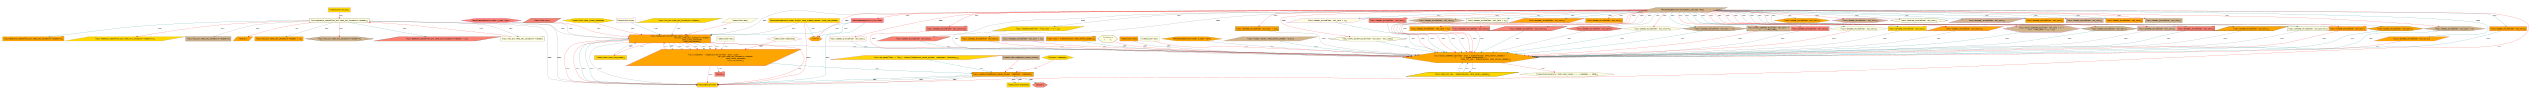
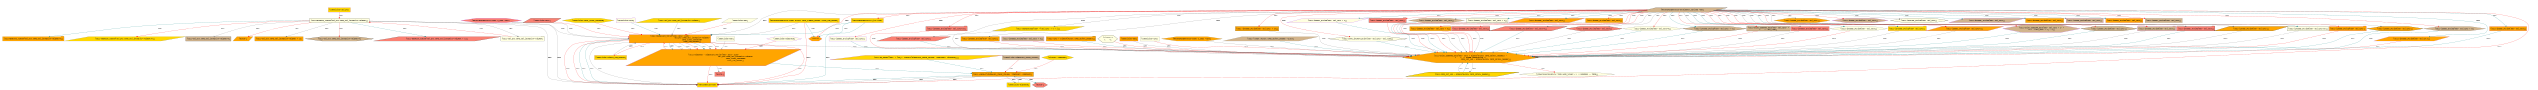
  digraph {
    fontname="Courier Prime"
    node [color=black fillcolor=orange fontname="Courier Prime" shape=box style=filled]
    edge [arrowhead=diamond color=red fontname="Courier Prime"]
    n1 [color=purple label="(Call,signature_verify(ndo, pptr, plen,\n                                            obj_ptr.rsvp_obj_integrity->digest,\n                                            rsvp_clear_checksum,\n                                            rsvp_com_header))"]
    n2 [color=purple label="(Call,sigcheck = signature_verify(ndo, pptr, plen,\n                                            obj_ptr.rsvp_obj_integrity->digest,\n                                            rsvp_clear_checksum,\n                                            rsvp_com_header))" shape=parallelogram]
    n3 [color=gray40 label="(Call,print_unknown_data(ndo, tptr + sizeof(struct rsvp_object_header), \"\n\t    \", /* FIXME indentation */\n                               rsvp_obj_len - sizeof(struct rsvp_object_header)))" shape=hexagon]
    n4 [color=purple fillcolor=gold label="(MethodReturn,RET)"]
-   n5 [color=purple fillcolor=gold label="(Identifier,rsvp_com_header)"]
+   n5 [color=purple fillcolor=gold label="(Identifier,sizeof_com_header)"]
    n6 [label="(Call,tok2str(signature_check_values, \"Unknown\", sigcheck))"]
    n7 [color=gray40 fillcolor=salmon label="(Block,)" shape=folder]
    n8 [fillcolor=gold label="(Call,rsvp_obj_len - sizeof(struct rsvp_object_header))" shape=parallelogram]
    n9 [color=gray40 fillcolor=lightyellow label="(ControlStructure,if (ndo->ndo_vflag > 1 || hexdump == TRUE))" shape=hexagon]
    n10 [fillcolor=tan label="(MethodParameterIn,netdissect_options *ndo)" shape=parallelogram]
    n11 [color=gray40 label="(Call,ipaddr_string(ndo, obj_tptr))" shape=hexagon]
    n12 [color=gray40 label="(Call,ipaddr_string(ndo, obj_tptr + 8))"]
    n13 [fillcolor=salmon label="(Call,ip6addr_string(ndo, obj_tptr))"]
    n14 [color=purple fillcolor=tan label="(Call,ipaddr_string(ndo, obj_tptr))" shape=hexagon]
    n15 [fillcolor=salmon label="(Call,ipaddr_string(ndo, obj_tptr+8))" shape=parallelogram]
    n16 [fillcolor=salmon label="(Call,ipaddr_string(ndo, obj_tptr))" shape=hexagon]
    n17 [color=gray40 fillcolor=lightyellow label="(Call,ipaddr_string(ndo, obj_tptr+8))" shape=hexagon]
    n18 [fillcolor=tan label="(Call,ip6addr_string(ndo, obj_tptr + 4))" shape=hexagon]
    n19 [fillcolor=tan label="(Call,print_unknown_data(ndo, obj_tptr, \"\n\t    \", obj_tlen))"]
    n20 [color=gray40 fillcolor=salmon label="(Call,ip6addr_string(ndo, obj_tptr))"]
    n21 [fillcolor=lightyellow label="(Call,ip6addr_string(ndo, obj_tptr))" shape=hexagon]
    n22 [color=gray40 fillcolor=lightyellow label="(Call,ip6addr_string(ndo, obj_tptr))" shape=hexagon]
    n23 [color=purple fillcolor=gold label="(Call,ip6addr_string(ndo, obj_tptr))" shape=folder]
    n24 [color=purple label="(Call,ipaddr_string(ndo, obj_tptr+2))" shape=parallelogram]
    n25 [color=purple fillcolor=tan label="(Call,print_unknown_data(ndo, obj_tptr + 2, \"\n\t\t\", *(obj_tptr + 1) - 2))" shape=hexagon]
    n26 [fillcolor=tan label="(Call,ipaddr_string(ndo, obj_tptr))" shape=hexagon]
    n27 [color=purple fillcolor=tan label="(Call,ip6addr_string(ndo, obj_tptr))" shape=folder]
    n28 [color=purple fillcolor=tan label="(Call,ip6addr_string(ndo, obj_tptr))" shape=parallelogram]
    n29 [fillcolor=salmon label="(Call,ip6addr_string(ndo, obj_tptr))" shape=folder]
    n30 [label="(Call,ipaddr_string(ndo, obj_tptr))" shape=parallelogram]
    n31 [color=gray40 label="(Call,ip6addr_string(ndo, obj_tptr))"]
    n32 [fillcolor=lightyellow label="(Call,ip6addr_string(ndo, obj_tptr+20))"]
    n33 [color=purple label="(Call,ipaddr_string(ndo, obj_tptr))" shape=folder]
    n34 [label="(Call,ipaddr_string(ndo, obj_tptr))" shape=hexagon]
    n35 [color=gray40 fillcolor=tan label="(Call,ipaddr_string(ndo, obj_tptr + 8))" shape=hexagon]
    n36 [color=purple label="(Call,ip6addr_string(ndo, obj_tptr))" shape=parallelogram]
    n37 [color=purple fillcolor=tan label="(Call,ipaddr_string(ndo, obj_tptr))"]
    n38 [color=purple label="(Call,ipaddr_string(ndo, obj_tptr))"]
    n39 [color=purple label="(Call,ipaddr_string(ndo, obj_tptr))"]
    n40 [color=purple fillcolor=lightyellow label="(Call,ipaddr_string(ndo, obj_tptr))"]
    n41 [fillcolor=salmon label="(Call,ip6addr_string(ndo, obj_tptr+20))" shape=folder]
    n42 [color=gray40 fillcolor=tan label="(Call,ipaddr_string(ndo, obj_tptr))"]
    n43 [fillcolor=salmon label="(Call,ipaddr_string(ndo, obj_tptr))" shape=parallelogram]
    n44 [color=gray40 fillcolor=gold label="(Call,safeputchar(ndo, *(obj_tptr + 4 + i)))" shape=parallelogram]
    n45 [label="(Call,ip6addr_string(ndo, obj_tptr))"]
    n46 [label="(Call,ip6addr_string(ndo, obj_tptr + 20))"]
    n47 [fillcolor=lightyellow label="(Call,rsvp_intserv_print(ndo, obj_tptr, obj_tlen))" shape=hexagon]
    n48 [color=purple fillcolor=lightyellow label="(Call,ipaddr_string(ndo, obj_tptr + 4))" shape=parallelogram]
    n49 [fillcolor=salmon label="(Call,ipaddr_string(ndo, obj_tptr))" shape=folder]
    n50 [color=gray40 fillcolor=tan label="(Call,ipaddr_string(ndo, obj_tptr))" shape=hexagon]
    n51 [fillcolor=lightyellow label="(Call,ipaddr_string(ndo, obj_tptr + 4))"]
    n52 [color=purple label="(Call,ip6addr_string(ndo, obj_tptr))" shape=parallelogram]
    n53 [color=gray40 label="(Call,ipaddr_string(ndo, obj_tptr))"]
    1000142 [color=purple shape=hexagon]
-   n55 [color=purple fillcolor=salmon label="(MethodParameterIn,u_int plen)"]
+   n55 [color=purple fillcolor=gold label="(MethodParameterIn,u_int plen)"]
    n56 [color=purple fillcolor=tan label="(Call,ip6addr_string(ndo, obj_tptr + 8))"]
    n57 [color=purple fillcolor=salmon label="(MethodParameterIn,const u_char *pptr)" shape=hexagon]
    n58 [fillcolor=lightyellow label="(Call,EXTRACT_32BITS(obj_ptr.rsvp_obj_integrity->digest))"]
    n59 [color=gray40 label="(Block,)" shape=parallelogram]
    n60 [color=gray40 label="(Call,obj_ptr.rsvp_obj_integrity->digest + 12)"]
    n61 [fillcolor=tan label="(Call,obj_ptr.rsvp_obj_integrity->digest+4)" shape=hexagon]
    n62 [fillcolor=salmon label="(Call,EXTRACT_32BITS(obj_ptr.rsvp_obj_integrity->digest + 12))" shape=parallelogram]
    n63 [fillcolor=lightyellow label="(Call,obj_ptr.rsvp_obj_integrity->digest)" shape=folder]
    n64 [color=gray40 label="(Call,EXTRACT_32BITS(obj_ptr.rsvp_obj_integrity->digest+4))" shape=folder]
    n65 [color=gray40 fillcolor=gold label="(Call,EXTRACT_32BITS(obj_ptr.rsvp_obj_integrity->digest+8))" shape=parallelogram]
    n66 [fillcolor=tan label="(Call,obj_ptr.rsvp_obj_integrity->digest+8)"]
    n67 [color=purple fillcolor=gold label="(MethodParameterIn,const struct rsvp_common_header *rsvp_com_header)"]
    n68 [color=gray40 fillcolor=gold label="(Identifier,sigcheck)"]
    n69 [fillcolor=salmon label="(Block,)" shape=hexagon]
    n70 [color=gray40 fillcolor=gold label="(Call,obj_ptr.rsvp_obj_integrity->digest)" shape=parallelogram]
    n71 [label="(Call,tptr + sizeof(struct rsvp_object_header))" shape=folder]
    n72 [color=gray40 fillcolor=lightyellow label="(Identifier,ndo)" shape=parallelogram]
    n73 [fillcolor=lightyellow label="(Literal,\"\n\t    \")" shape=hexagon]
    n74 [color=purple fillcolor=gold label="(Identifier,obj_ptr)"]
    n75 [color=purple label="(Identifier,ndo)"]
    n76 [color=purple fillcolor=gold label="(Call,ND_PRINT((ndo, \" (%s)\", tok2str(signature_check_values, \"Unknown\", sigcheck))))" shape=parallelogram]
    n77 [fillcolor=salmon label="(Identifier,pptr)" shape=parallelogram]
    n78 [color=gray40 fillcolor=gold label="(Identifier,rsvp_clear_checksum)" shape=hexagon]
    n79 [color=purple fillcolor=lightyellow label="(Identifier,sigcheck)" shape=hexagon]
    n80 [color=gray40 fillcolor=lightyellow label="(Identifier,ndo)"]
    n81 [color=gray40 fillcolor=lightyellow label="(Identifier,tptr)"]
    n82 [color=gray40 label="(MethodParameterIn,const u_char *tptr)" shape=hexagon]
    n83 [color=gray40 fillcolor=tan label="(Identifier,signature_check_values)"]
    n84 [color=purple fillcolor=lightyellow label="(Identifier,plen)" shape=folder]
    n85 [color=gray40 fillcolor=gold label="(Literal,\"Unknown\")" shape=hexagon]
    n86 [color=gray40 fillcolor=tan label="(Call,(const struct rsvp_object_header *)tptr)" shape=parallelogram]
    n1 -> n2 [arrowhead=tee color=teal label="AST: "]
    n1 -> n2 [arrowhead=tee color=gray40 label="DDG: "]
    n1 -> n2 [arrowhead=tee color=gray40 label="DDG: "]
    n1 -> n2 [arrowhead=dot label="DDG: "]
    n1 -> n2 [color=teal label="DDG: "]
    n1 -> n2 [color=gray40 label="DDG: "]
    n1 -> n2 [arrowhead=dot label="DDG: "]
    n1 -> n3 [arrowhead=tee color=gray40 label="DDG: "]
    n1 -> n4 [color=teal label="DDG: "]
    n1 -> n4 [color=teal label="DDG: "]
    n1 -> n4 [label="DDG: "]
    n1 -> n4 [label="DDG: "]
    n1 -> n4 [arrowhead=tee color=gray40 label="DDG: "]
    n1 -> n4 [label="DDG: "]
    n1 -> n5 [arrowhead=tee label="CFG: "]
    n2 -> n1 [arrowhead=tee label="CFG: "]
    n2 -> n4 [label="DDG: "]
    n2 -> n6 [color=teal label="DDG: "]
    n2 -> n7 [color=gray40 label="AST: "]
    n3 -> n8 [color=gray40 label="CFG: "]
    n3 -> n9 [arrowhead=dot label="AST: "]
    n5 -> n1 [arrowhead=dot color=gray40 label="AST: "]
    n6 -> n4 [color=teal label="DDG: "]
    n6 -> n4 [arrowhead=dot color=gray40 label="DDG: "]
    n6 -> n4 [color=gray40 label="DDG: "]
    n6 -> n68 [arrowhead=dot color=gray40 label="CFG: "]
    n6 -> n69 [arrowhead=dot color=teal label="AST: "]
    n8 -> n3 [arrowhead=tee color=gray40 label="AST: "]
    n8 -> n3 [arrowhead=dot color=teal label="DDG: "]
    n10 -> n1 [color=gray40 label="DDG: "]
    n10 -> n3 [arrowhead=dot label="DDG: "]
    n10 -> n4 [arrowhead=dot label="DDG: "]
    n10 -> n11 [arrowhead=tee color=gray40 label="DDG: "]
    n10 -> n12 [arrowhead=dot label="DDG: "]
    n10 -> n13 [arrowhead=tee label="DDG: "]
    n10 -> n14 [label="DDG: "]
    n10 -> n15 [color=gray40 label="DDG: "]
    n10 -> n16 [arrowhead=tee color=gray40 label="DDG: "]
    n10 -> n17 [arrowhead=tee label="DDG: "]
    n10 -> n18 [color=teal label="DDG: "]
    n10 -> n19 [label="DDG: "]
    n10 -> n20 [arrowhead=dot color=gray40 label="DDG: "]
    n10 -> n21 [arrowhead=dot color=gray40 label="DDG: "]
    n10 -> n22 [color=teal label="DDG: "]
    n10 -> n23 [arrowhead=dot color=teal label="DDG: "]
    n10 -> n24 [label="DDG: "]
    n10 -> n25 [label="DDG: "]
    n10 -> n26 [arrowhead=tee label="DDG: "]
    n10 -> n27 [label="DDG: "]
    n10 -> n28 [arrowhead=dot color=teal label="DDG: "]
    n10 -> n29 [color=gray40 label="DDG: "]
    n10 -> n30 [color=gray40 label="DDG: "]
    n10 -> n31 [arrowhead=dot color=teal label="DDG: "]
    n10 -> n32 [color=teal label="DDG: "]
    n10 -> n33 [arrowhead=tee label="DDG: "]
    n10 -> n34 [color=gray40 label="DDG: "]
    n10 -> n35 [arrowhead=tee label="DDG: "]
    n10 -> n36 [arrowhead=tee color=teal label="DDG: "]
    n10 -> n37 [color=gray40 label="DDG: "]
    n10 -> n38 [arrowhead=dot color=teal label="DDG: "]
    n10 -> n39 [arrowhead=tee color=teal label="DDG: "]
    n10 -> n40 [arrowhead=tee label="DDG: "]
    n10 -> n41 [arrowhead=tee label="DDG: "]
    n10 -> n42 [label="DDG: "]
    n10 -> n43 [arrowhead=dot color=gray40 label="DDG: "]
    n10 -> n44 [color=gray40 label="DDG: "]
    n10 -> n45 [arrowhead=dot color=gray40 label="DDG: "]
    n10 -> n46 [arrowhead=dot label="DDG: "]
    n10 -> n47 [arrowhead=dot label="DDG: "]
    n10 -> n48 [arrowhead=tee color=teal label="DDG: "]
    n10 -> n49 [arrowhead=dot label="DDG: "]
    n10 -> n50 [color=gray40 label="DDG: "]
    n10 -> n51 [color=teal label="DDG: "]
    n10 -> n52 [arrowhead=dot color=teal label="DDG: "]
    n10 -> n53 [arrowhead=tee label="DDG: "]
    n10 -> 1000142 [arrowhead=dot label="AST: "]
    n10 -> n55 [arrowhead=dot label="DDG: "]
    n12 -> n3 [arrowhead=dot label="DDG: "]
    n13 -> n3 [arrowhead=dot color=gray40 label="DDG: "]
    n15 -> n3 [arrowhead=dot color=teal label="DDG: "]
    n16 -> n3 [arrowhead=dot color=gray40 label="DDG: "]
    n17 -> n3 [color=teal label="DDG: "]
    n18 -> n3 [arrowhead=tee color=teal label="DDG: "]
    n19 -> n3 [arrowhead=tee label="DDG: "]
    n20 -> n3 [arrowhead=dot color=gray40 label="DDG: "]
    n22 -> n3 [arrowhead=tee label="DDG: "]
    n23 -> n3 [arrowhead=tee color=gray40 label="DDG: "]
    n24 -> n3 [arrowhead=dot color=gray40 label="DDG: "]
    n25 -> n3 [arrowhead=tee color=teal label="DDG: "]
    n26 -> n3 [arrowhead=dot color=teal label="DDG: "]
    n27 -> n3 [color=gray40 label="DDG: "]
    n29 -> n3 [arrowhead=dot color=teal label="DDG: "]
    n30 -> n3 [color=gray40 label="DDG: "]
    n32 -> n3 [arrowhead=tee color=gray40 label="DDG: "]
    n33 -> n3 [label="DDG: "]
    n34 -> n3 [color=teal label="DDG: "]
    n35 -> n3 [color=teal label="DDG: "]
    n36 -> n3 [arrowhead=dot label="DDG: "]
    n39 -> n3 [arrowhead=tee color=teal label="DDG: "]
    n40 -> n3 [arrowhead=dot color=teal label="DDG: "]
    n41 -> n3 [arrowhead=tee label="DDG: "]
    n43 -> n3 [color=teal label="DDG: "]
    n44 -> n3 [arrowhead=dot color=gray40 label="DDG: "]
    n45 -> n3 [arrowhead=dot label="DDG: "]
    n46 -> n3 [arrowhead=dot color=gray40 label="DDG: "]
    n47 -> n3 [color=teal label="DDG: "]
    n48 -> n3 [color=teal label="DDG: "]
    n49 -> n3 [arrowhead=tee label="DDG: "]
    n50 -> n3 [arrowhead=tee color=teal label="DDG: "]
    n51 -> n3 [label="DDG: "]
    n52 -> n3 [arrowhead=dot color=gray40 label="DDG: "]
    n53 -> n3 [color=gray40 label="DDG: "]
    n55 -> n1 [color=teal label="DDG: "]
    n55 -> n4 [arrowhead=tee color=teal label="DDG: "]
    n55 -> 1000142 [color=teal label="AST: "]
    n56 -> n3 [arrowhead=tee label="DDG: "]
    n57 -> n1 [arrowhead=tee color=gray40 label="DDG: "]
    n57 -> n4 [arrowhead=dot color=gray40 label="DDG: "]
    n58 -> n1 [color=gray40 label="DDG: "]
    n58 -> n4 [arrowhead=tee color=gray40 label="DDG: "]
    n58 -> n59 [label="AST: "]
    n58 -> n60 [arrowhead=dot color=gray40 label="DDG: "]
    n58 -> n61 [arrowhead=dot label="DDG: "]
    n58 -> n62 [color=teal label="DDG: "]
    n58 -> n63 [arrowhead=dot color=gray40 label="CFG: "]
    n58 -> n64 [arrowhead=tee color=teal label="DDG: "]
    n58 -> n65 [label="DDG: "]
    n58 -> n66 [arrowhead=tee color=gray40 label="DDG: "]
    n63 -> n58 [label="AST: "]
    n67 -> n1 [arrowhead=tee color=gray40 label="DDG: "]
    n67 -> n4 [arrowhead=dot label="DDG: "]
    n67 -> 1000142 [arrowhead=tee color=teal label="AST: "]
    n68 -> n6 [arrowhead=tee color=gray40 label="AST: "]
    n70 -> n1 [arrowhead=dot color=gray40 label="AST: "]
    n71 -> n3 [arrowhead=dot color=teal label="AST: "]
    n72 -> n1 [arrowhead=dot label="AST: "]
    n73 -> n3 [label="AST: "]
    n74 -> n58 [arrowhead=dot label="DDG: "]
    n75 -> n3 [arrowhead=tee color=gray40 label="AST: "]
    n76 -> n6 [arrowhead=tee color=teal label="CFG: "]
    n77 -> n1 [arrowhead=dot label="AST: "]
    n78 -> n1 [arrowhead=dot label="AST: "]
    n79 -> n2 [label="AST: "]
    n80 -> n2 [arrowhead=tee color=gray40 label="CFG: "]
    n81 -> n3 [arrowhead=tee label="CFG: "]
    n82 -> n3 [arrowhead=dot color=gray40 label="DDG: "]
    n83 -> n6 [arrowhead=dot label="AST: "]
    n84 -> n1 [color=teal label="AST: "]
    n85 -> n6 [label="AST: "]
    n86 -> n3 [arrowhead=tee color=teal label="DDG: "]
  }
